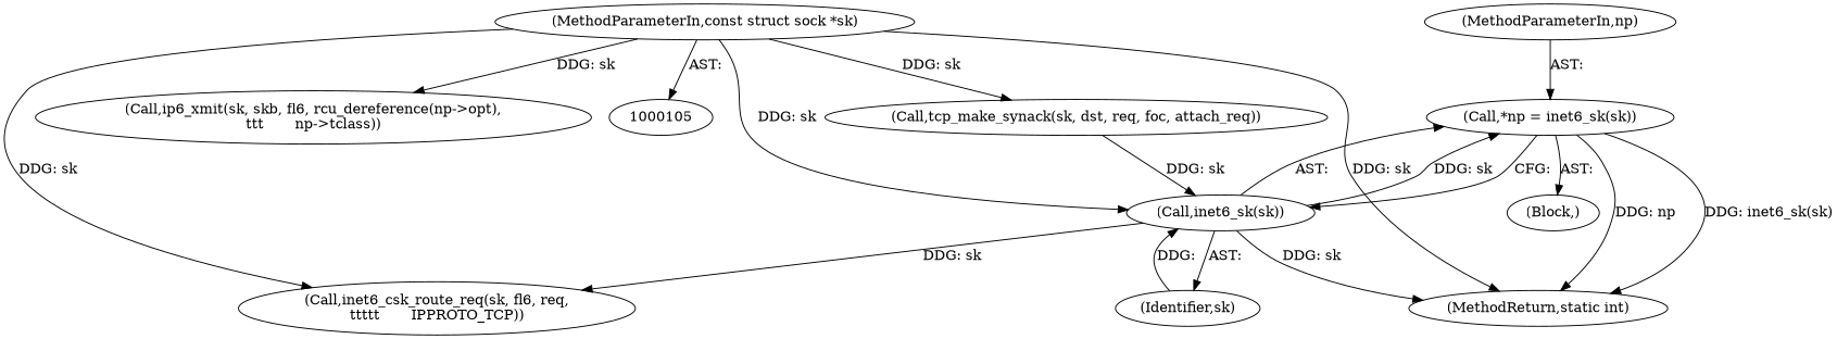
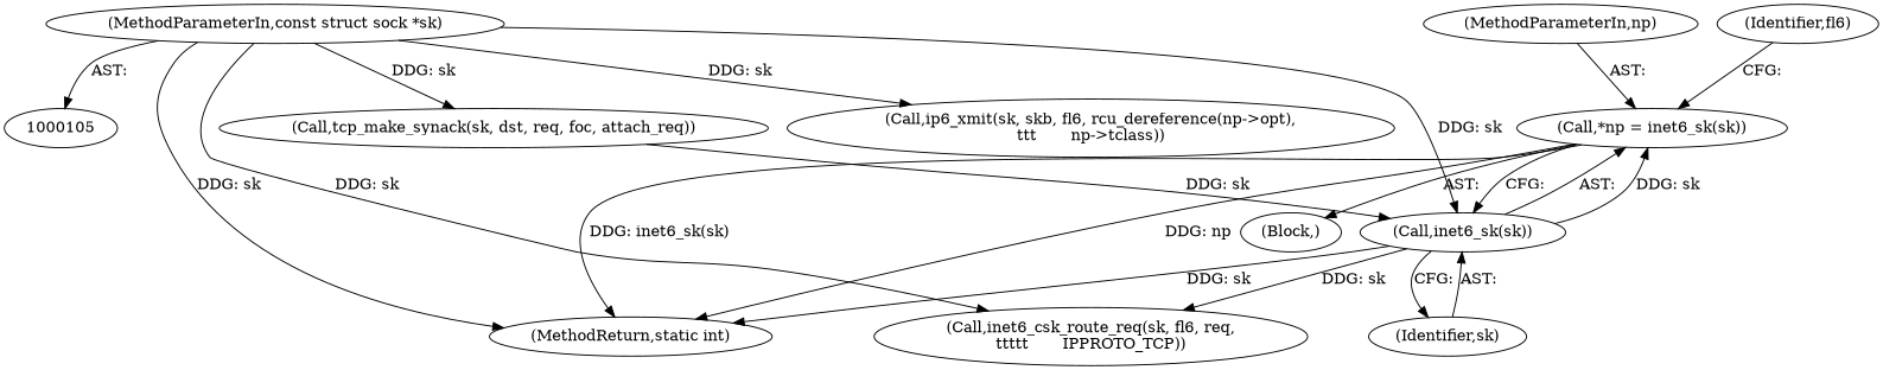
  digraph {
    n1 [label="(Call,*np = inet6_sk(sk))"]
    n2 [label="(Call,inet6_sk(sk))"]
    n3 [label="(MethodReturn,static int)"]
    n4 [label="(Block,)"]
    n5 [label="(Call,inet6_csk_route_req(sk, fl6, req,\n\t\t\t\t\t       IPPROTO_TCP))"]
    n6 [label="(Identifier,sk)"]
    n7 [label="(Call,tcp_make_synack(sk, dst, req, foc, attach_req))"]
    n8 [label="(MethodParameterIn,const struct sock *sk)"]
    n9 [label="(Call,ip6_xmit(sk, skb, fl6, rcu_dereference(np->opt),\n\t\t\t       np->tclass))"]
    n10 [label=1000105]
    n11 [label="(MethodParameterIn,np)"]
+   n12 [label="(Identifier,fl6)"]
    n1 -> n2 [label="CFG: "]
    n1 -> n3 [label="DDG: inet6_sk(sk)"]
    n1 -> n3 [label="DDG: np"]
    n1 -> n4 [label="AST: "]
    n2 -> n1 [label="AST: "]
    n2 -> n1 [label="DDG: sk"]
    n2 -> n3 [label="DDG: sk"]
    n2 -> n5 [label="DDG: sk"]
-   n2 -> n6 [label="AST: "]
-   n6 -> n2 [label="DDG: "]
+   n2 -> n6 [label="CFG: "]
+   n6 -> n2 [label="AST: "]
    n7 -> n2 [label="DDG: sk"]
    n8 -> n2 [label="DDG: sk"]
    n8 -> n3 [label="DDG: sk"]
    n8 -> n5 [label="DDG: sk"]
    n8 -> n7 [label="DDG: sk"]
    n8 -> n9 [label="DDG: sk"]
    n8 -> n10 [label="AST: "]
    n11 -> n1 [label="AST: "]
+   n12 -> n1 [label="CFG: "]
  }
